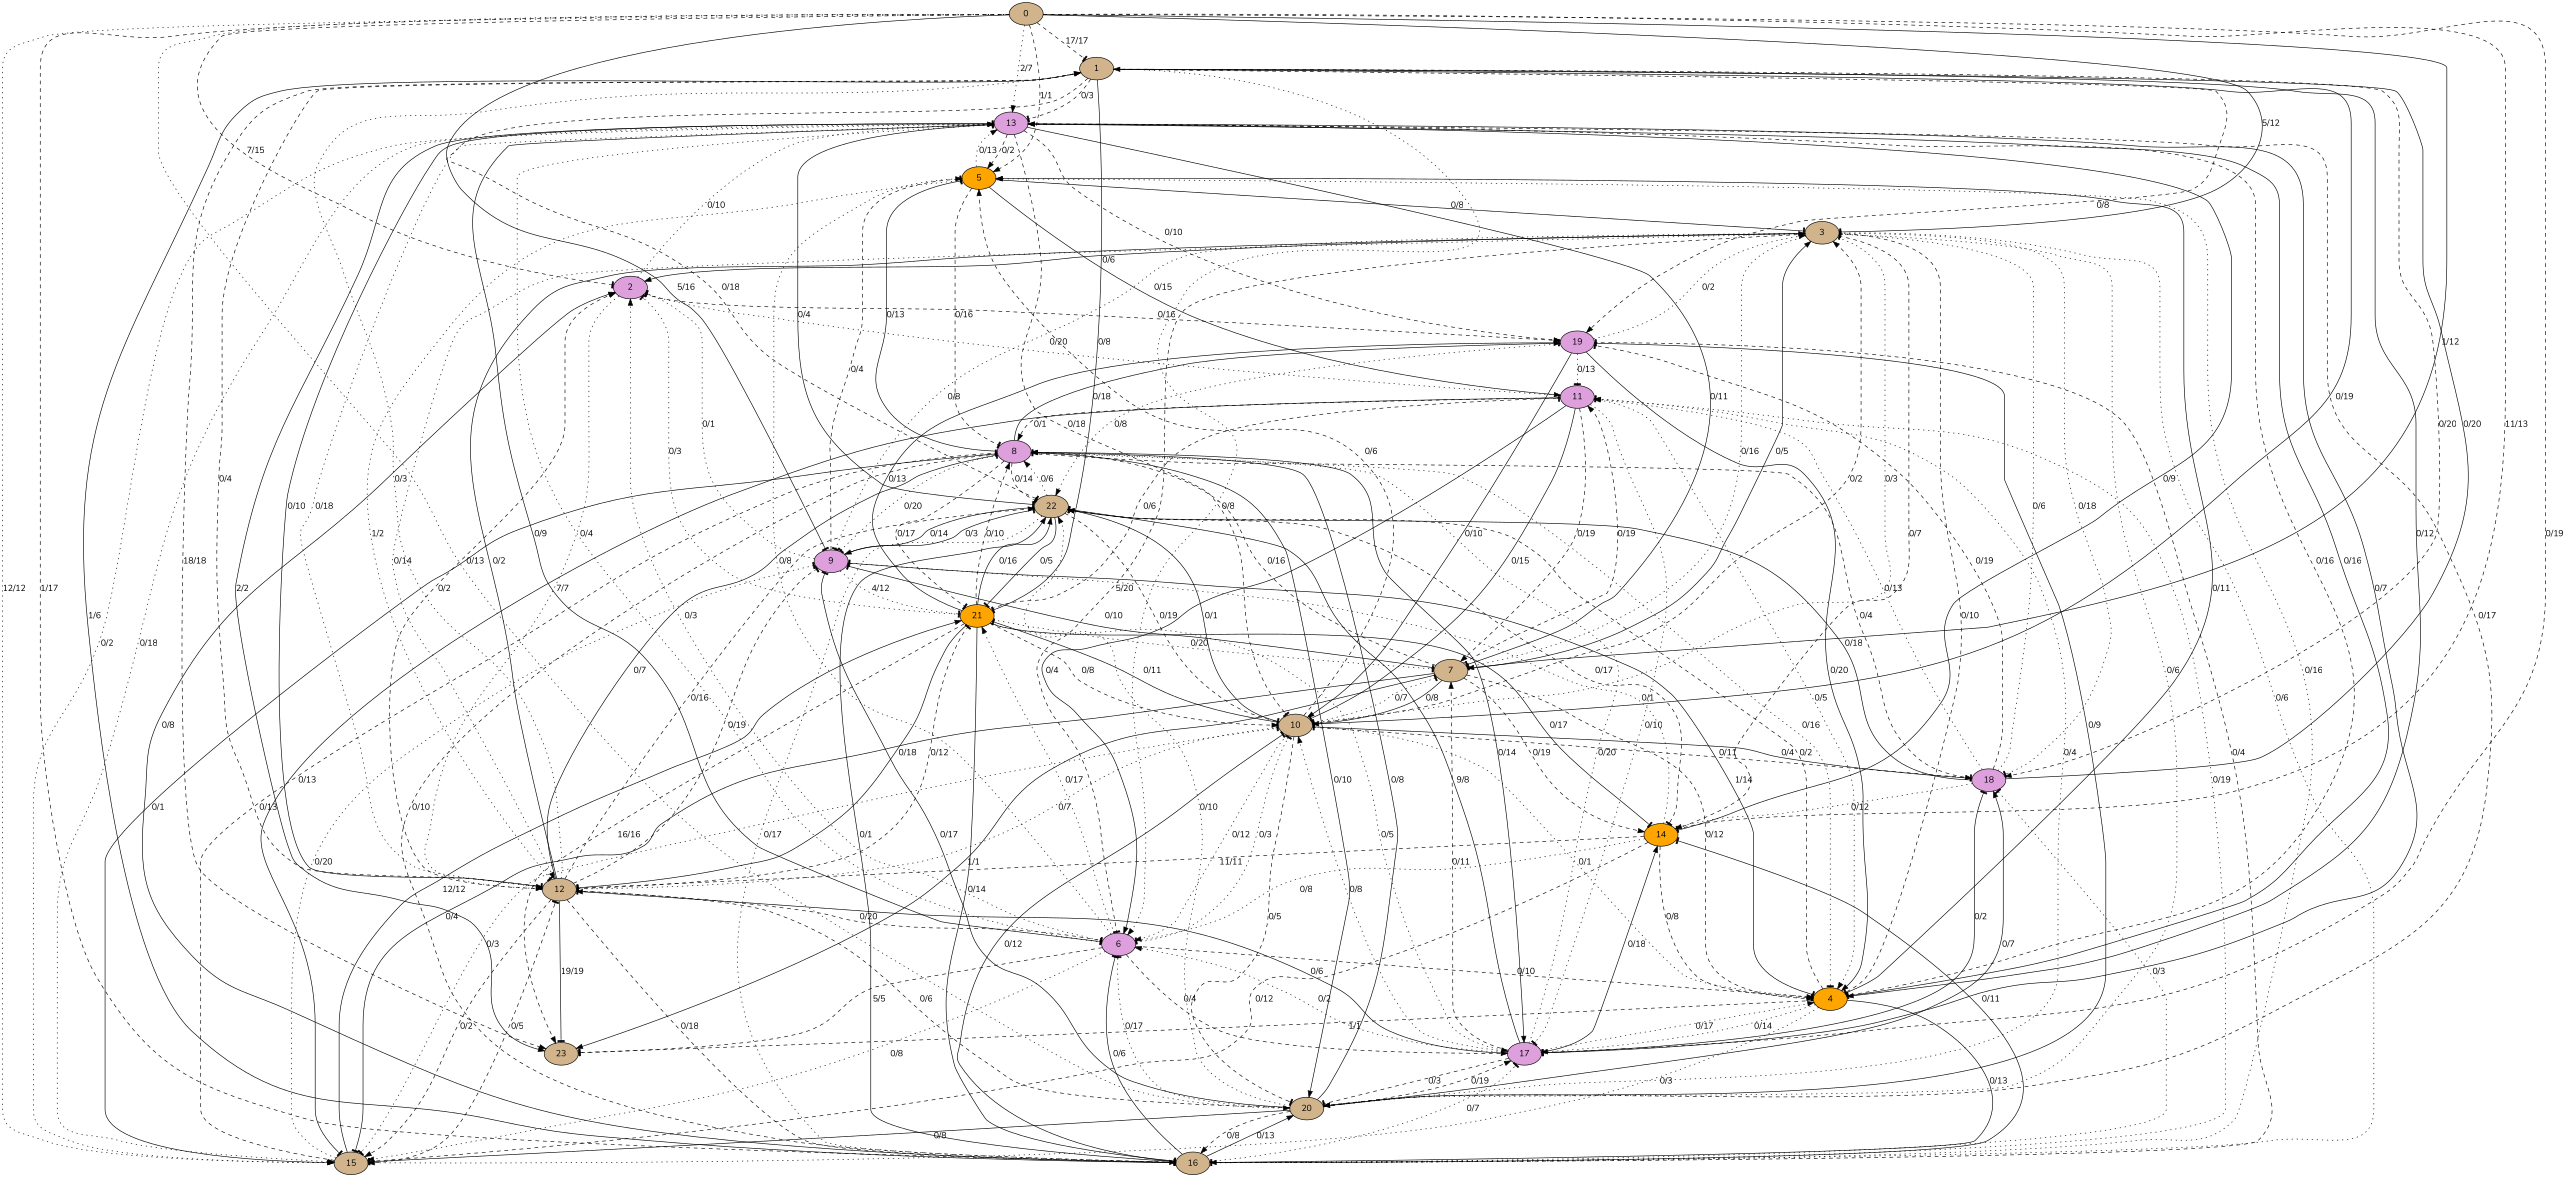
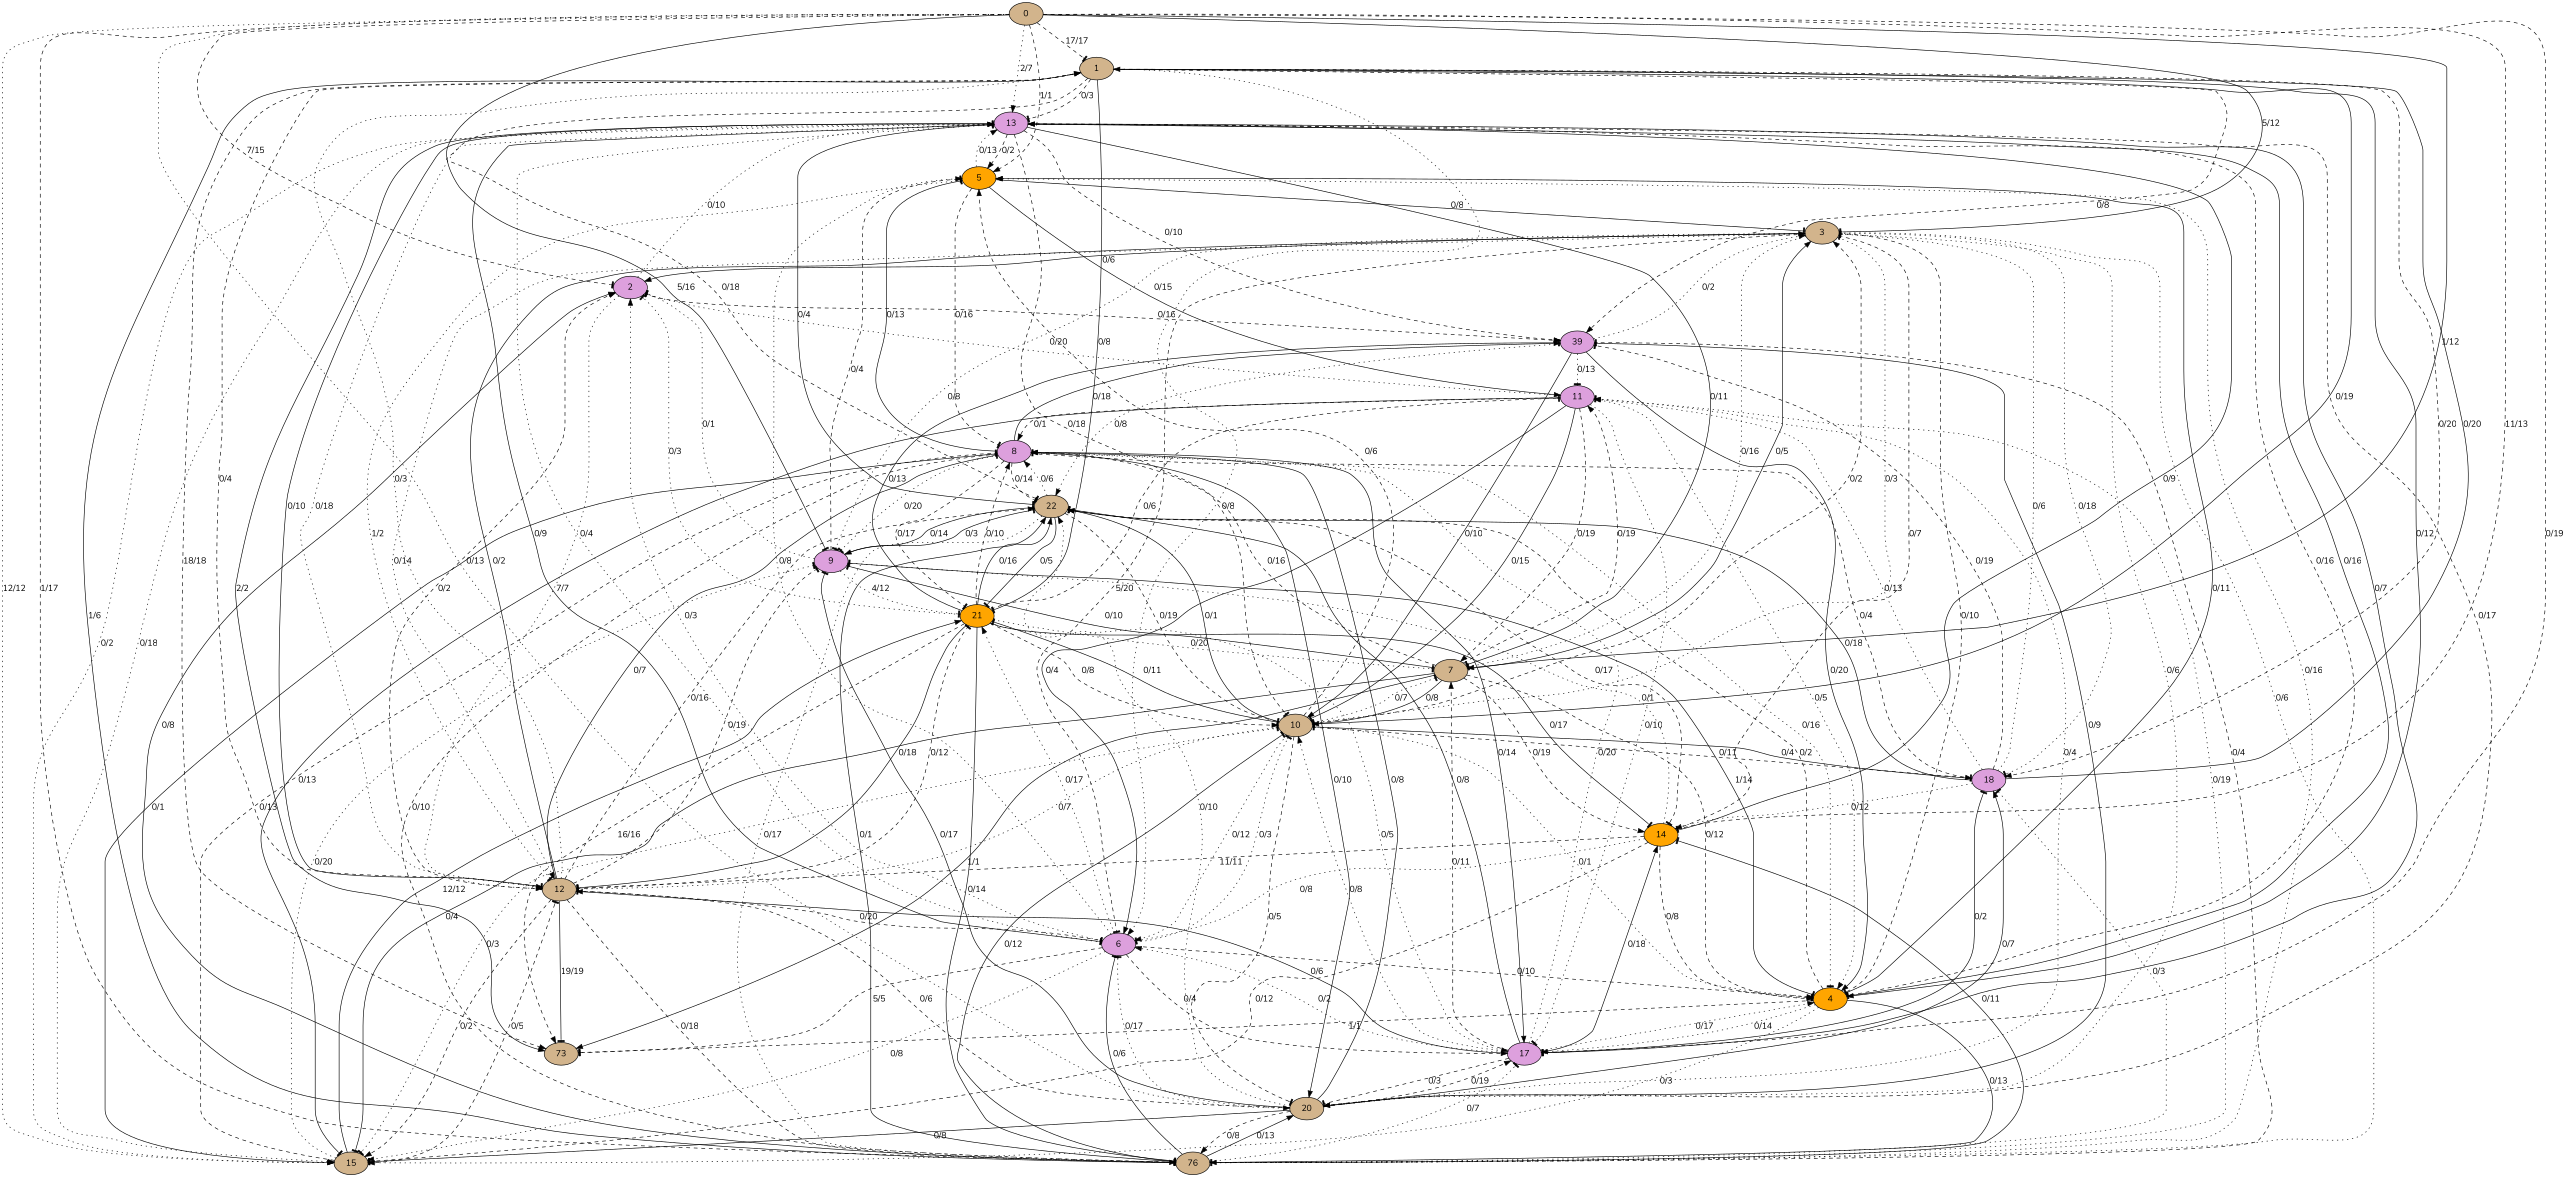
  digraph {
    fontname=Nunito
    node [fillcolor=tan fontname=Nunito style=filled]
    edge [arrowhead=tee fontname=Nunito style=solid]
    0
    1
    2 [fillcolor=plum]
    3
    5 [fillcolor=orange]
    7
    9 [fillcolor=plum]
    13 [fillcolor=plum]
    14 [fillcolor=orange]
    15
-   16
+   16 [label=76]
    17 [fillcolor=plum]
    20
    4 [fillcolor=orange]
    6 [fillcolor=plum]
    10
    12
    18 [fillcolor=plum]
-   19 [fillcolor=plum]
+   19 [fillcolor=plum label=39]
    21 [fillcolor=orange]
    22
-   23
+   23 [label=73]
    8 [fillcolor=plum]
    11 [fillcolor=plum]
    0 -> 1 [label="17/17" style=dashed]
    0 -> 2 [label="7/15" style=dashed]
    0 -> 3 [label="5/12"]
    0 -> 5 [arrowhead=normal label="1/1" style=dashed]
    0 -> 7 [arrowhead=normal label="1/12"]
    0 -> 9 [label="5/16"]
    0 -> 13 [arrowhead=normal label="2/7" style=dotted]
    0 -> 14 [label="11/13" style=dashed]
    0 -> 15 [arrowhead=normal label="12/12" style=dotted]
    0 -> 16 [label="1/17" style=dashed]
    0 -> 17 [label="0/19" style=dashed]
    0 -> 20 [arrowhead=normal label="0/13" style=dotted]
    1 -> 13 [label="0/3" style=dashed]
    1 -> 4 [arrowhead=normal label="0/12"]
    1 -> 6 [arrowhead=normal label="0/8" style=dotted]
    1 -> 10 [arrowhead=normal label="0/19"]
    1 -> 12 [label="0/4" style=dashed]
    1 -> 18 [arrowhead=normal label="0/20" style=dashed]
    1 -> 19 [arrowhead=normal label="0/8" style=dashed]
    1 -> 21 [label="0/8"]
    1 -> 22 [label="0/18" style=dashed]
    1 -> 23 [arrowhead=normal label="18/18" style=dashed]
    2 -> 13 [arrowhead=normal label="0/10" style=dotted]
    2 -> 12 [arrowhead=normal label="7/7" style=dotted]
    2 -> 19 [arrowhead=normal label="0/16" style=dashed]
    3 -> 2 [arrowhead=normal label="0/6"]
    3 -> 7 [label="0/16" style=dotted]
    3 -> 9 [label="0/8" style=dotted]
    3 -> 16 [label="0/6" style=dotted]
    3 -> 4 [label="0/10" style=dashed]
    3 -> 6 [label="5/20" style=dashed]
    3 -> 10 [label="0/3" style=dotted]
    3 -> 12 [arrowhead=normal label="0/14" style=dotted]
    3 -> 18 [label="0/18" style=dotted]
    5 -> 3 [label="0/8"]
    5 -> 13 [arrowhead=normal label="0/13" style=dotted]
    5 -> 12 [label="1/2" style=dotted]
    5 -> 8 [label="0/16" style=dashed]
    5 -> 11 [arrowhead=normal label="0/15"]
    7 -> 3 [arrowhead=normal label="0/5"]
    7 -> 9 [label="0/10"]
    7 -> 14 [arrowhead=normal label="0/19" style=dashed]
    7 -> 15 [label="0/4"]
    7 -> 4 [arrowhead=normal label="0/12" style=dashed]
    7 -> 10 [label="0/8"]
    7 -> 23 [arrowhead=normal label="1/1"]
    7 -> 8 [arrowhead=normal label="0/16" style=dashed]
    7 -> 11 [arrowhead=normal label="0/19" style=dashed]
    9 -> 2 [label="0/1" style=dotted]
    9 -> 5 [label="0/4" style=dashed]
    9 -> 4 [label="1/14"]
    9 -> 21 [label="4/12" style=dotted]
    9 -> 22 [label="0/3"]
    13 -> 5 [arrowhead=normal label="0/2" style=dashed]
    13 -> 7 [label="0/11"]
    13 -> 15 [arrowhead=normal label="0/18" style=dotted]
    13 -> 17 [label="0/7"]
    13 -> 20 [arrowhead=normal label="0/17" style=dashed]
    13 -> 4 [label="0/16" style=dashed]
    13 -> 6 [label="0/9"]
    13 -> 10 [label="0/18" style=dashed]
    13 -> 12 [arrowhead=normal label="0/18" style=dotted]
    13 -> 19 [arrowhead=normal label="0/10" style=dashed]
    13 -> 22 [label="0/4"]
    13 -> 23 [arrowhead=normal label="2/2"]
    14 -> 3 [label="0/7" style=dashed]
    14 -> 9 [label="0/1" style=dotted]
    14 -> 13 [arrowhead=normal label="0/9"]
    14 -> 15 [label="0/12" style=dashed]
    14 -> 4 [label="0/8" style=dashed]
    14 -> 6 [label="0/8" style=dotted]
    14 -> 12 [label="11/11" style=dashed]
    15 -> 9 [label="0/20" style=dotted]
    15 -> 13 [arrowhead=normal label="0/2" style=dotted]
    15 -> 12 [label="0/5" style=dashed]
    15 -> 21 [arrowhead=normal label="12/12"]
    15 -> 8 [label="0/13" style=dashed]
    16 -> 1 [arrowhead=normal label="1/6"]
    16 -> 2 [arrowhead=normal label="0/8"]
    16 -> 5 [arrowhead=normal label="0/16" style=dotted]
    16 -> 14 [label="0/11"]
    16 -> 17 [label="0/7" style=dotted]
    16 -> 20 [arrowhead=normal label="0/13"]
    16 -> 6 [label="0/6"]
    16 -> 10 [label="0/12"]
    16 -> 18 [label="0/3" style=dotted]
    16 -> 19 [label="0/4" style=dashed]
    16 -> 22 [arrowhead=normal label="0/1"]
    16 -> 11 [arrowhead=normal label="0/19" style=dotted]
    17 -> 7 [arrowhead=normal label="0/11" style=dashed]
    17 -> 14 [arrowhead=normal label="0/18"]
    17 -> 20 [label="0/3" style=dashed]
    17 -> 4 [arrowhead=normal label="0/17" style=dotted]
    17 -> 6 [arrowhead=normal label="0/2" style=dotted]
    17 -> 10 [arrowhead=normal label="0/8" style=dotted]
    17 -> 12 [arrowhead=normal label="0/6"]
    17 -> 18 [label="0/2"]
-   17 -> 22 [label="9/8"]
+   17 -> 22 [label="0/8"]
    17 -> 8 [label="0/20" style=dotted]
    20 -> 3 [label="0/6" style=dotted]
    20 -> 9 [label="0/17"]
    20 -> 15 [label="0/8"]
    20 -> 16 [arrowhead=normal label="0/8" style=dashed]
    20 -> 17 [arrowhead=normal label="0/19" style=dashed]
    20 -> 6 [label="0/17" style=dotted]
    20 -> 12 [label="0/6" style=dashed]
    20 -> 18 [arrowhead=normal label="0/7"]
    20 -> 22 [arrowhead=normal label="0/10" style=dotted]
    20 -> 8 [arrowhead=normal label="0/8"]
    20 -> 11 [label="0/4" style=dotted]
    4 -> 5 [arrowhead=normal label="0/11"]
    4 -> 13 [arrowhead=normal label="0/16"]
    4 -> 15 [arrowhead=normal label="0/3" style=dotted]
    4 -> 16 [arrowhead=normal label="0/13"]
    4 -> 17 [arrowhead=normal label="0/14" style=dotted]
    4 -> 22 [arrowhead=normal label="0/2" style=dashed]
    4 -> 23 [label="1/1" style=dashed]
    6 -> 2 [arrowhead=normal label="0/3" style=dotted]
    6 -> 5 [arrowhead=normal label="0/8" style=dotted]
    6 -> 13 [label="0/4" style=dotted]
    6 -> 15 [arrowhead=normal label="0/8" style=dotted]
    6 -> 17 [arrowhead=normal label="0/4" style=dashed]
    6 -> 4 [arrowhead=normal label="0/10" style=dashed]
    6 -> 10 [label="0/3" style=dotted]
    6 -> 21 [arrowhead=normal label="0/17" style=dotted]
    6 -> 23 [label="5/5" style=dashed]
    10 -> 3 [arrowhead=normal label="0/2" style=dashed]
    10 -> 5 [arrowhead=normal label="0/6" style=dashed]
    10 -> 7 [label="0/7" style=dotted]
    10 -> 15 [label="0/3" style=dotted]
    10 -> 20 [label="0/5" style=dashed]
    10 -> 4 [label="0/1" style=dotted]
    10 -> 6 [arrowhead=normal label="0/12" style=dotted]
    10 -> 18 [label="0/11" style=dashed]
    10 -> 21 [label="0/11"]
    10 -> 22 [label="0/1"]
    12 -> 1 [arrowhead=normal label="0/3" style=dotted]
    12 -> 2 [arrowhead=normal label="0/2" style=dashed]
    12 -> 3 [arrowhead=normal label="0/2"]
    12 -> 9 [label="0/19" style=dashed]
    12 -> 13 [label="0/10"]
    12 -> 15 [arrowhead=normal label="0/2" style=dashed]
    12 -> 16 [arrowhead=normal label="0/18" style=dashed]
    12 -> 6 [label="0/20" style=dashed]
    12 -> 10 [label="0/7" style=dotted]
    12 -> 21 [label="0/12" style=dashed]
    12 -> 22 [arrowhead=normal label="0/16" style=dashed]
    12 -> 23 [label="19/19"]
    12 -> 8 [label="0/7"]
    18 -> 1 [arrowhead=normal label="0/20"]
    18 -> 3 [label="0/6" style=dotted]
    18 -> 14 [arrowhead=normal label="0/12" style=dotted]
    18 -> 10 [label="0/4"]
    18 -> 19 [label="0/19" style=dashed]
    18 -> 22 [arrowhead=normal label="0/18"]
    18 -> 11 [arrowhead=normal label="0/13" style=dotted]
    19 -> 3 [arrowhead=normal label="0/2" style=dotted]
    19 -> 20 [arrowhead=normal label="0/9"]
    19 -> 4 [arrowhead=normal label="0/20"]
    19 -> 10 [arrowhead=normal label="0/10"]
    19 -> 22 [arrowhead=normal label="0/8" style=dotted]
    19 -> 11 [label="0/13" style=dotted]
    21 -> 2 [label="0/3" style=dotted]
    21 -> 7 [label="0/20" style=dotted]
    21 -> 14 [label="0/17"]
    21 -> 16 [label="0/14"]
    21 -> 17 [arrowhead=normal label="0/5" style=dotted]
    21 -> 10 [arrowhead=normal label="0/8" style=dashed]
    21 -> 12 [label="0/18"]
    21 -> 19 [label="0/13"]
    21 -> 22 [arrowhead=normal label="0/16"]
    21 -> 23 [arrowhead=normal label="16/16" style=dashed]
    21 -> 8 [arrowhead=normal label="0/10" style=dashed]
    21 -> 11 [label="0/6" style=dashed]
    22 -> 9 [arrowhead=normal label="0/14"]
    22 -> 14 [label="0/17" style=dashed]
    22 -> 16 [label="0/17" style=dotted]
    22 -> 10 [label="0/19" style=dashed]
    22 -> 21 [label="0/5"]
    22 -> 8 [arrowhead=normal label="0/6" style=dotted]
    8 -> 5 [label="0/13"]
    8 -> 9 [label="0/20" style=dotted]
    8 -> 15 [arrowhead=normal label="0/1"]
    8 -> 16 [label="0/10" style=dashed]
    8 -> 17 [arrowhead=normal label="0/14"]
    8 -> 20 [arrowhead=normal label="0/10"]
    8 -> 4 [label="0/16" style=dotted]
    8 -> 18 [arrowhead=normal label="0/4" style=dashed]
    8 -> 19 [arrowhead=normal label="0/18"]
    8 -> 21 [label="0/17" style=dashed]
    8 -> 22 [label="0/14" style=dashed]
    11 -> 2 [label="0/20" style=dotted]
    11 -> 7 [arrowhead=normal label="0/19" style=dashed]
    11 -> 15 [label="0/13"]
    11 -> 17 [label="0/10" style=dotted]
    11 -> 4 [arrowhead=normal label="0/5" style=dotted]
    11 -> 6 [arrowhead=normal label="0/4"]
    11 -> 10 [label="0/15"]
    11 -> 8 [arrowhead=normal label="0/1" style=dashed]
  }
